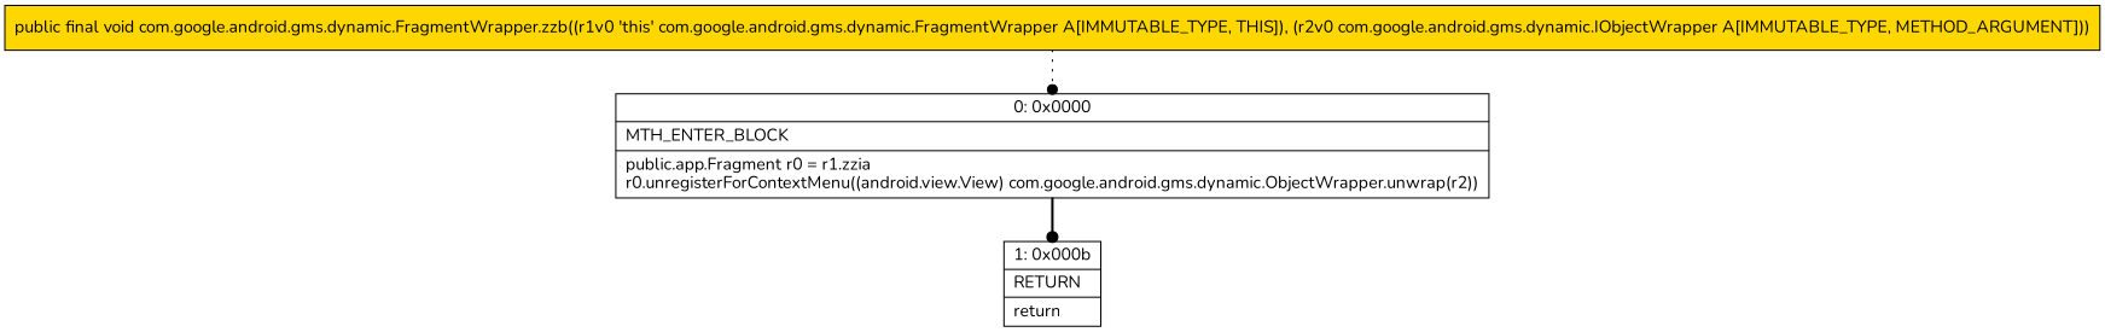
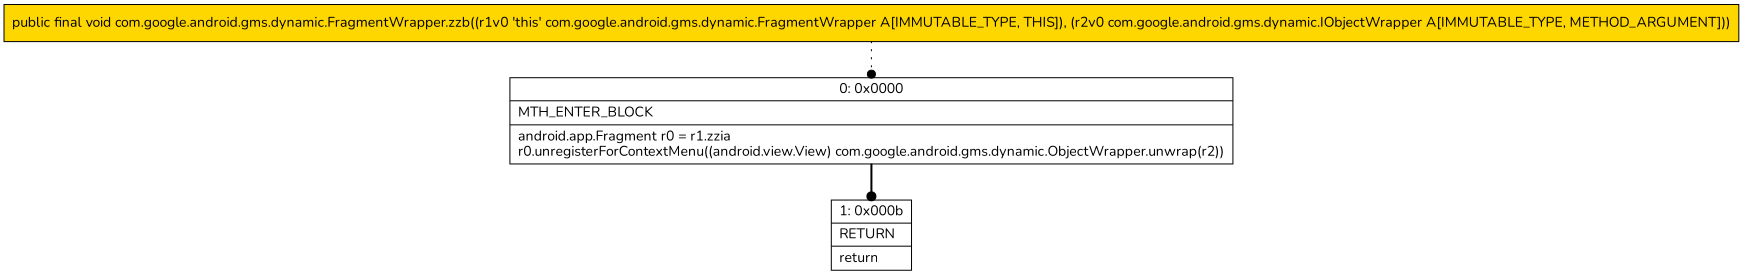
  digraph {
    fontname=Nunito
    node [shape=record style=filled fillcolor=white fontname=Nunito]
    edge [arrowhead=dot fontname=Nunito]
-   n1 [label="{0\:\ 0x0000|MTH_ENTER_BLOCK\l|public.app.Fragment r0 = r1.zzia\lr0.unregisterForContextMenu((android.view.View) com.google.android.gms.dynamic.ObjectWrapper.unwrap(r2))\l}"]
+   n1 [label="{0\:\ 0x0000|MTH_ENTER_BLOCK\l|android.app.Fragment r0 = r1.zzia\lr0.unregisterForContextMenu((android.view.View) com.google.android.gms.dynamic.ObjectWrapper.unwrap(r2))\l}"]
    n2 [label="{1\:\ 0x000b|RETURN\l|return\l}"]
    n3 [label="{public final void com.google.android.gms.dynamic.FragmentWrapper.zzb((r1v0 'this' com.google.android.gms.dynamic.FragmentWrapper A[IMMUTABLE_TYPE, THIS]), (r2v0 com.google.android.gms.dynamic.IObjectWrapper A[IMMUTABLE_TYPE, METHOD_ARGUMENT])) }" fillcolor=gold]
    n1 -> n2 [style=bold]
    n3 -> n1 [style=dotted]
  }
